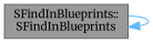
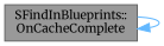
  digraph {
    rankdir=TB
    fontname=Merriweather
-   n1 [color=gray40 fillcolor=grey60 fontcolor=black fontname=Merriweather fontsize=10 height=0.2 label="SFindInBlueprints::\lSFindInBlueprints" shape=box style=filled width=0.4]
+   n1 [color=gray40 fillcolor=grey60 fontcolor=black fontname=Merriweather fontsize=10 height=0.2 label="SFindInBlueprints::\lOnCacheComplete" shape=box style=filled width=0.4]
    n1 -> n1 [color=steelblue1 fontname=Merriweather fontsize=10 labelfontname=Helvetica labelfontsize=10 style=solid]
  }
